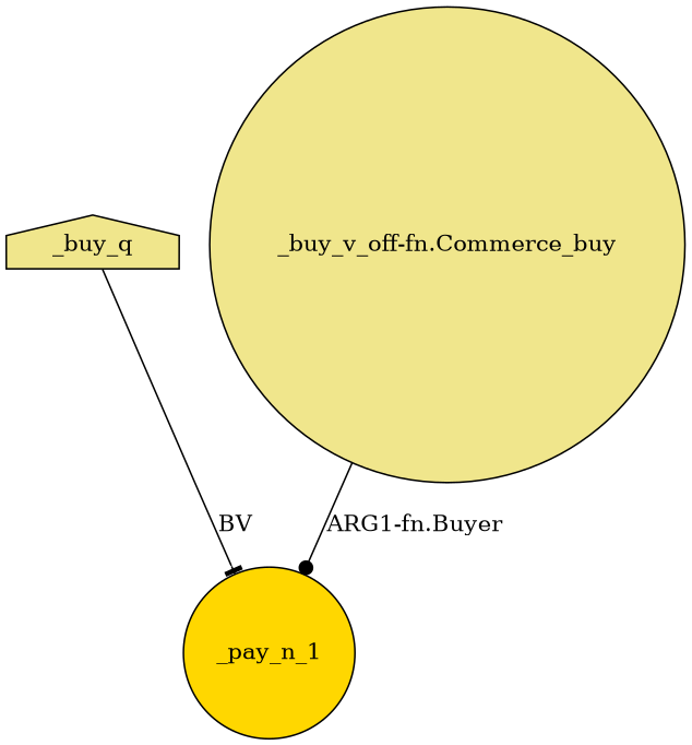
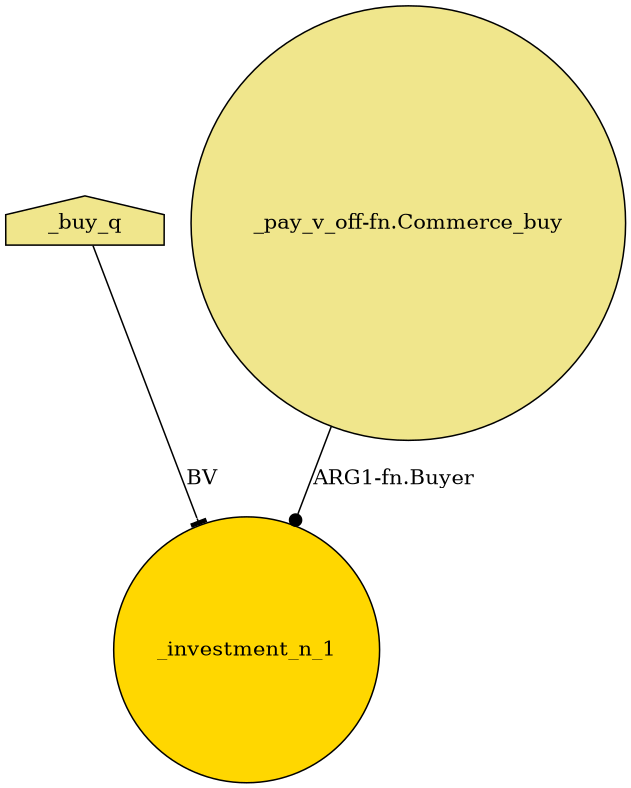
  digraph {
    node [fillcolor=khaki shape=circle style=filled]
    n1 [label=_buy_q shape=house]
-   _investment_n_1 [fillcolor=gold label=_pay_n_1]
-   "_pay_v_off-fn.Commerce_buy" [label="_buy_v_off-fn.Commerce_buy"]
+   _investment_n_1 [fillcolor=gold]
+   "_pay_v_off-fn.Commerce_buy"
    n1 -> _investment_n_1 [arrowhead=tee label=BV]
    "_pay_v_off-fn.Commerce_buy" -> _investment_n_1 [arrowhead=dot label="ARG1-fn.Buyer"]
  }
